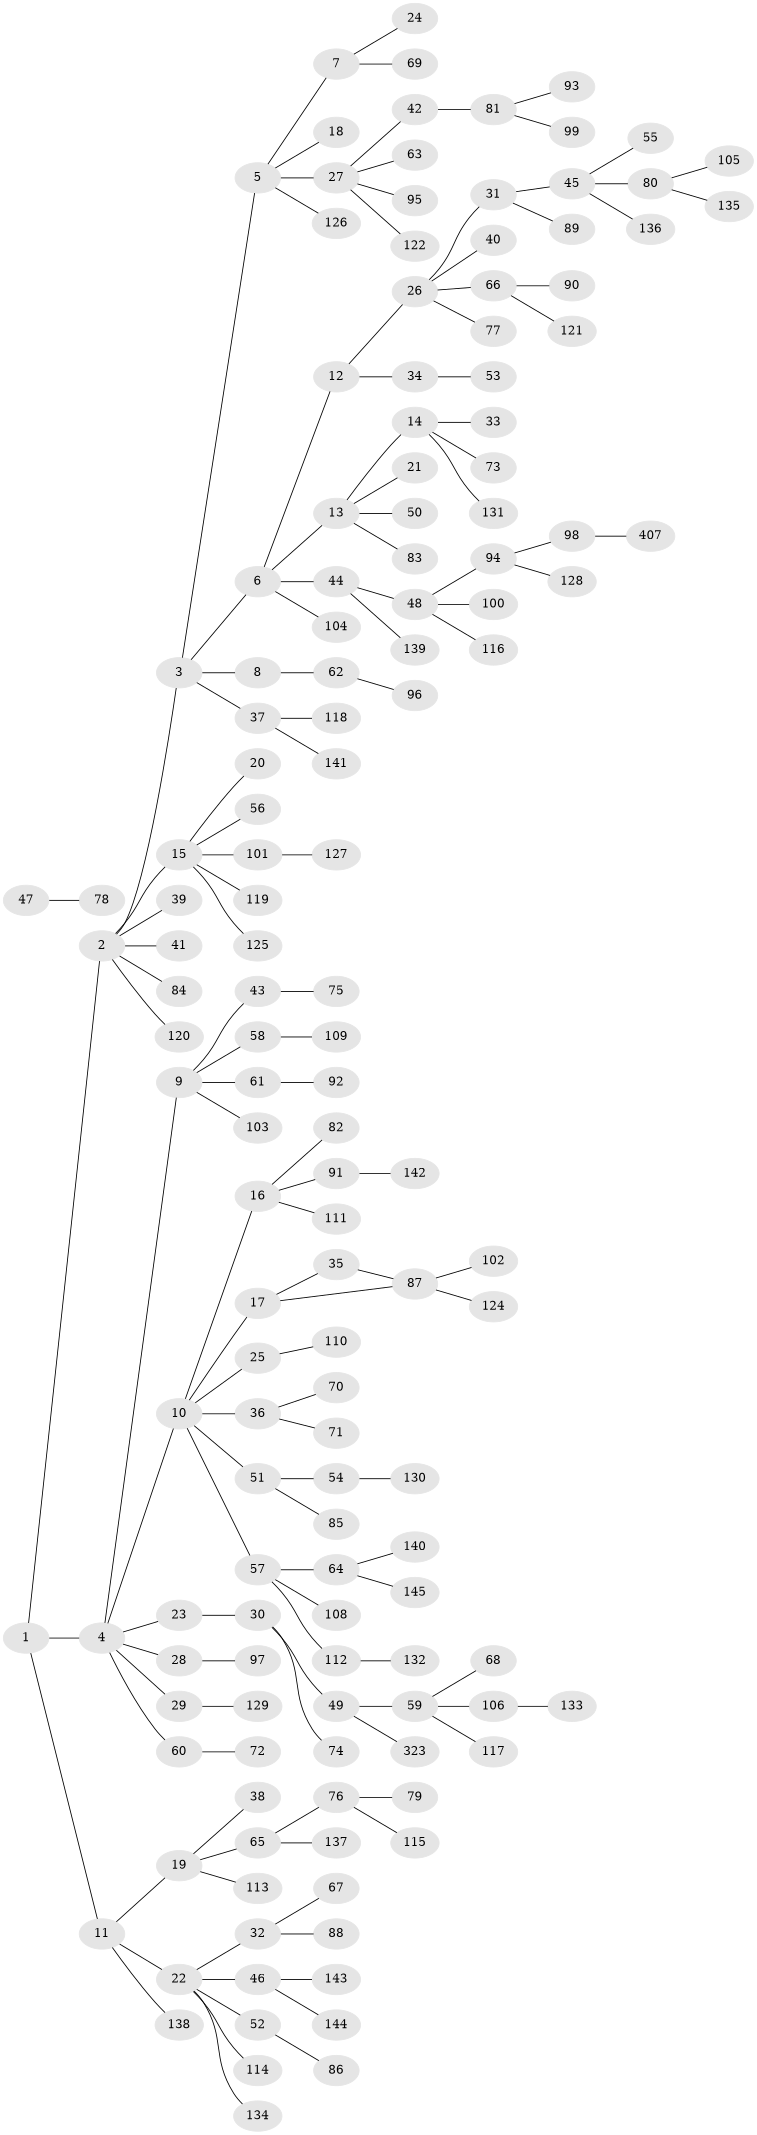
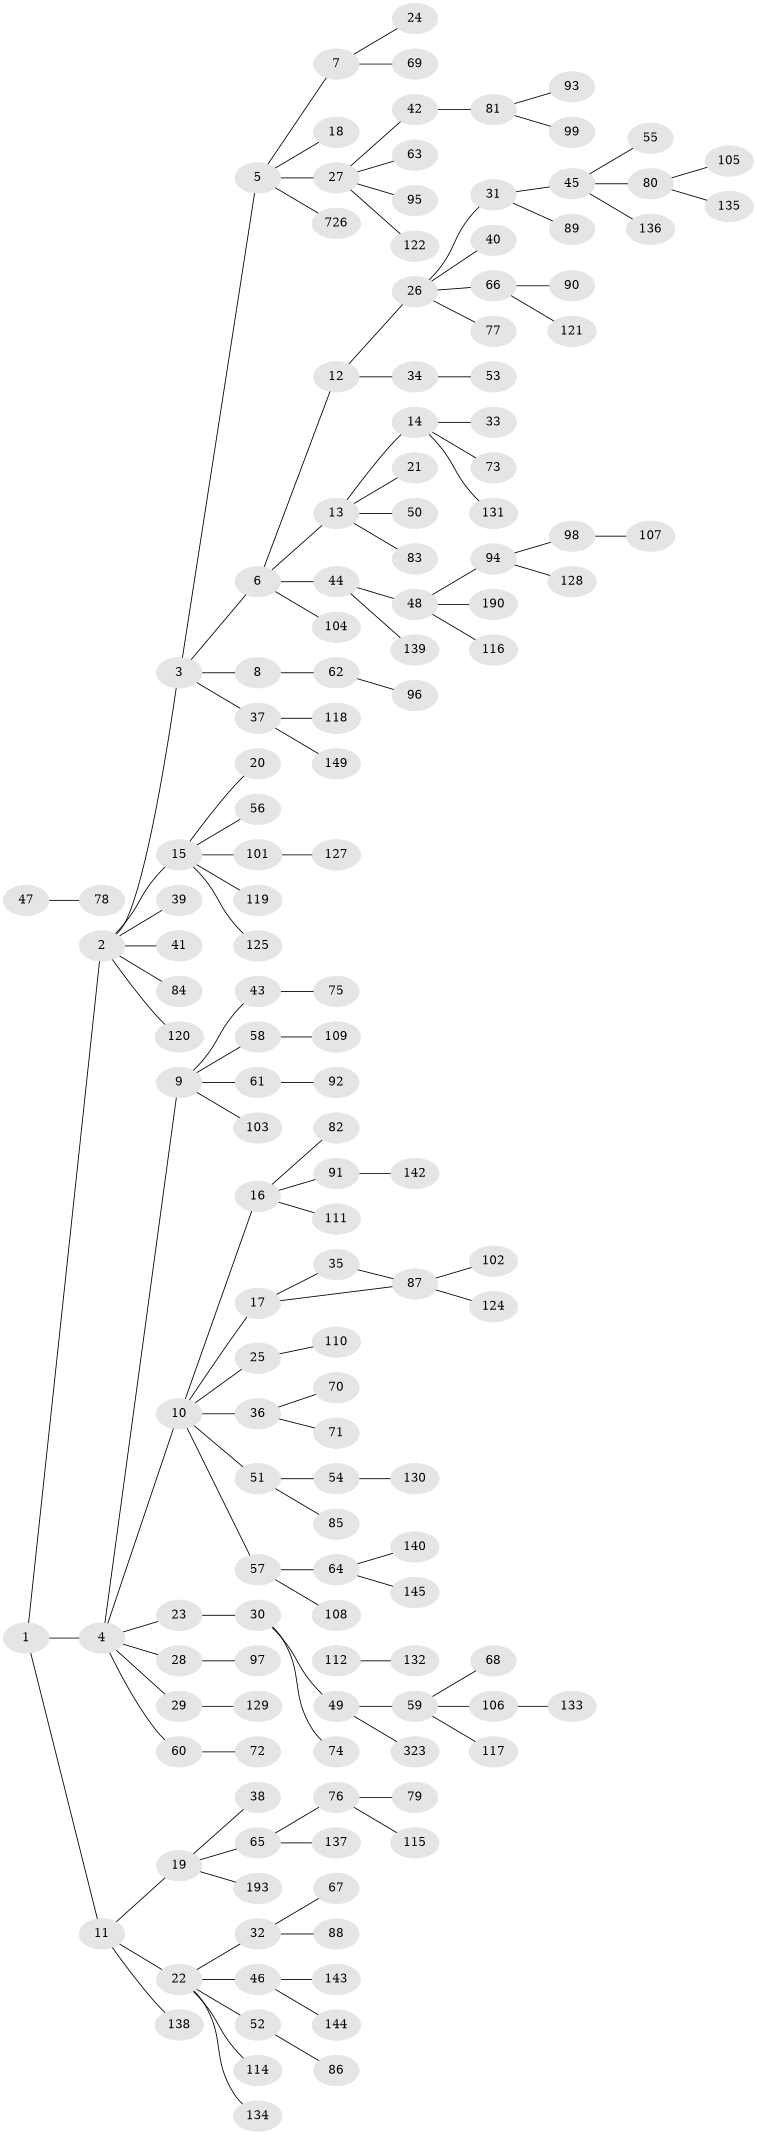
  graph {
    rankdir=LR
    node [color=gray90 style=filled]
    1
    2
    4
    11
    3
    15
    39
    41
    84
    120
    9
    10
    23
    28
    29
    60
    19
    22
    138
    5
    6
    8
    37
    20
    56
    101
    119
    125
    7
    18
    27
-   126
+   126 [label=726]
    12
    13
    44
    104
    62
    118
-   141
+   141 [label=149]
    43
    58
    61
    103
    16
    17
    25
    36
    51
    57
    30
    97
    129
    72
    24
    69
    42
    63
    95
    122
    26
    34
    14
    21
    50
    83
    48
    139
    96
    75
    109
    92
    82
    91
    111
    35
    87
    110
    70
    71
    54
    85
    64
    108
    112
    38
    65
-   113
+   113 [label=193]
    32
    46
    52
    114
    134
    31
    40
    66
    77
    53
    33
    73
    131
    127
    142
    47
    78
    76
    137
    67
    88
    143
    144
    86
    49
    74
    45
    89
    90
    121
    81
    59
    n120 [label=323]
    55
    80
    136
    102
    124
    93
    99
    94
-   100
+   100 [label=190]
    116
    105
    135
    98
    128
    68
    106
    117
    130
    140
    145
    132
    133
    79
    115
-   107 [label=407]
+   107
    1 -- 2
    1 -- 4
    1 -- 11
    2 -- 3
    2 -- 15
    2 -- 39
    2 -- 41
    2 -- 84
    2 -- 120
    4 -- 9
    4 -- 10
    4 -- 23
    4 -- 28
    4 -- 29
    4 -- 60
    11 -- 19
    11 -- 22
    11 -- 138
    3 -- 5
    3 -- 6
    3 -- 8
    3 -- 37
    15 -- 20
    15 -- 56
    15 -- 101
    15 -- 119
    15 -- 125
    9 -- 43
    9 -- 58
    9 -- 61
    9 -- 103
    10 -- 16
    10 -- 17
    10 -- 25
    10 -- 36
    10 -- 51
    10 -- 57
    23 -- 30
    28 -- 97
    29 -- 129
    60 -- 72
    19 -- 38
    19 -- 65
    19 -- 113
    22 -- 32
    22 -- 46
    22 -- 52
    22 -- 114
    22 -- 134
    5 -- 7
    5 -- 18
    5 -- 27
    5 -- 126
    6 -- 12
    6 -- 13
    6 -- 44
    6 -- 104
    8 -- 62
    37 -- 118
    37 -- 141
    101 -- 127
    7 -- 24
    7 -- 69
    27 -- 42
    27 -- 63
    27 -- 95
    27 -- 122
    12 -- 26
    12 -- 34
    13 -- 14
    13 -- 21
    13 -- 50
    13 -- 83
    44 -- 48
    44 -- 139
    62 -- 96
    43 -- 75
    58 -- 109
    61 -- 92
    16 -- 82
    16 -- 91
    16 -- 111
    17 -- 35
    17 -- 87
    25 -- 110
    36 -- 70
    36 -- 71
    51 -- 54
    51 -- 85
    57 -- 64
    57 -- 108
-   57 -- 112
    30 -- 49
    30 -- 74
    42 -- 81
    26 -- 31
    26 -- 40
    26 -- 66
    26 -- 77
    34 -- 53
    14 -- 33
    14 -- 73
    14 -- 131
    48 -- 94
    48 -- 100
    48 -- 116
    91 -- 142
    35 -- 87
    87 -- 102
    87 -- 124
    54 -- 130
    64 -- 140
    64 -- 145
    112 -- 132
    65 -- 76
    65 -- 137
    32 -- 67
    32 -- 88
    46 -- 143
    46 -- 144
    52 -- 86
    31 -- 45
    31 -- 89
    66 -- 90
    66 -- 121
    47 -- 78
    76 -- 79
    76 -- 115
    49 -- 59
    49 -- n120
    45 -- 55
    45 -- 80
    45 -- 136
    81 -- 93
    81 -- 99
    59 -- 68
    59 -- 106
    59 -- 117
    80 -- 105
    80 -- 135
    94 -- 98
    94 -- 128
    98 -- 107
    106 -- 133
  }
